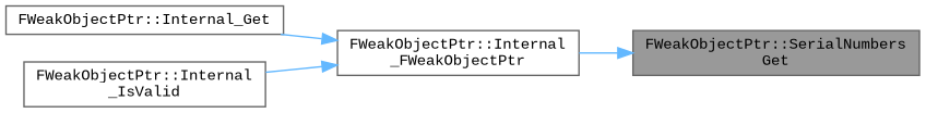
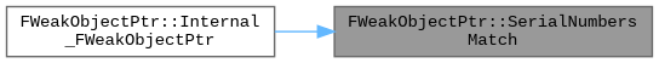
  digraph {
    fontname="Liberation Mono"
    rankdir=RL
    node [color=grey40 fillcolor=white fontname="Liberation Mono" fontsize=10 shape=box style=filled]
    edge [color=steelblue1 dir=back fontname="Liberation Mono" fontsize=10 labelfontname=Helvetica labelfontsize=10 style=solid]
-   n1 [color=gray40 fillcolor=grey60 fontcolor=black height=0.2 label="FWeakObjectPtr::SerialNumbers\lGet" width=0.4]
+   n1 [color=gray40 fillcolor=grey60 fontcolor=black height=0.2 label="FWeakObjectPtr::SerialNumbers\lMatch" width=0.4]
    n2 [height=0.2 label="FWeakObjectPtr::Internal\l_FWeakObjectPtr" width=0.4]
-   n3 [height=0.2 label="FWeakObjectPtr::Internal_Get" width=0.4]
-   n4 [height=0.2 label="FWeakObjectPtr::Internal\l_IsValid" width=0.4]
    n1 -> n2
-   n2 -> n3
-   n2 -> n4
  }
